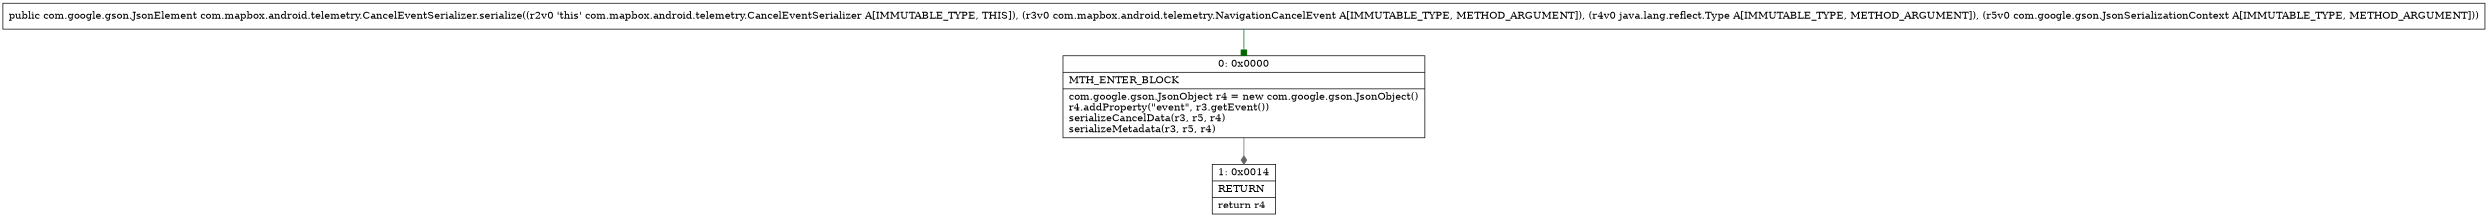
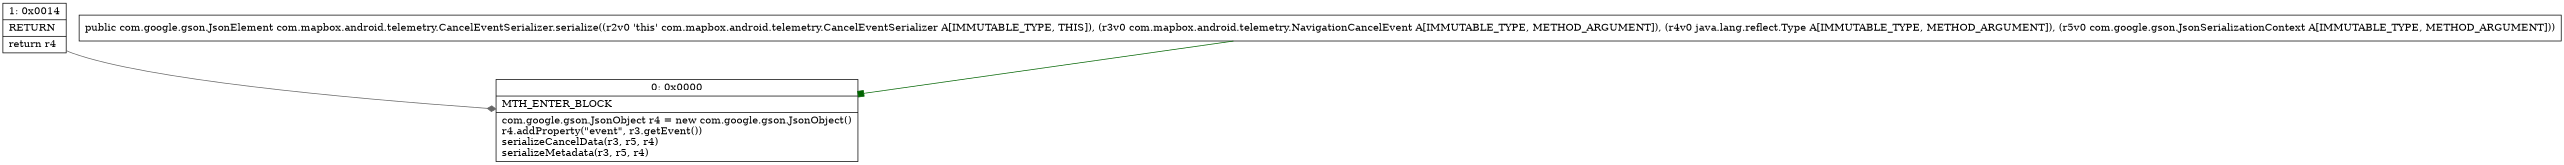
  digraph {
    node [shape=record]
    n1 [label="{0\:\ 0x0000|MTH_ENTER_BLOCK\l|com.google.gson.JsonObject r4 = new com.google.gson.JsonObject()\lr4.addProperty(\"event\", r3.getEvent())\lserializeCancelData(r3, r5, r4)\lserializeMetadata(r3, r5, r4)\l}"]
    n2 [label="{1\:\ 0x0014|RETURN\l|return r4\l}"]
    n3 [label="{public com.google.gson.JsonElement com.mapbox.android.telemetry.CancelEventSerializer.serialize((r2v0 'this' com.mapbox.android.telemetry.CancelEventSerializer A[IMMUTABLE_TYPE, THIS]), (r3v0 com.mapbox.android.telemetry.NavigationCancelEvent A[IMMUTABLE_TYPE, METHOD_ARGUMENT]), (r4v0 java.lang.reflect.Type A[IMMUTABLE_TYPE, METHOD_ARGUMENT]), (r5v0 com.google.gson.JsonSerializationContext A[IMMUTABLE_TYPE, METHOD_ARGUMENT])) }"]
-   n1 -> n2 [color=gray40 arrowhead=diamond]
+   n2 -> n1 [color=gray40 arrowhead=diamond]
    n3 -> n1 [color=darkgreen arrowhead=box]
  }
